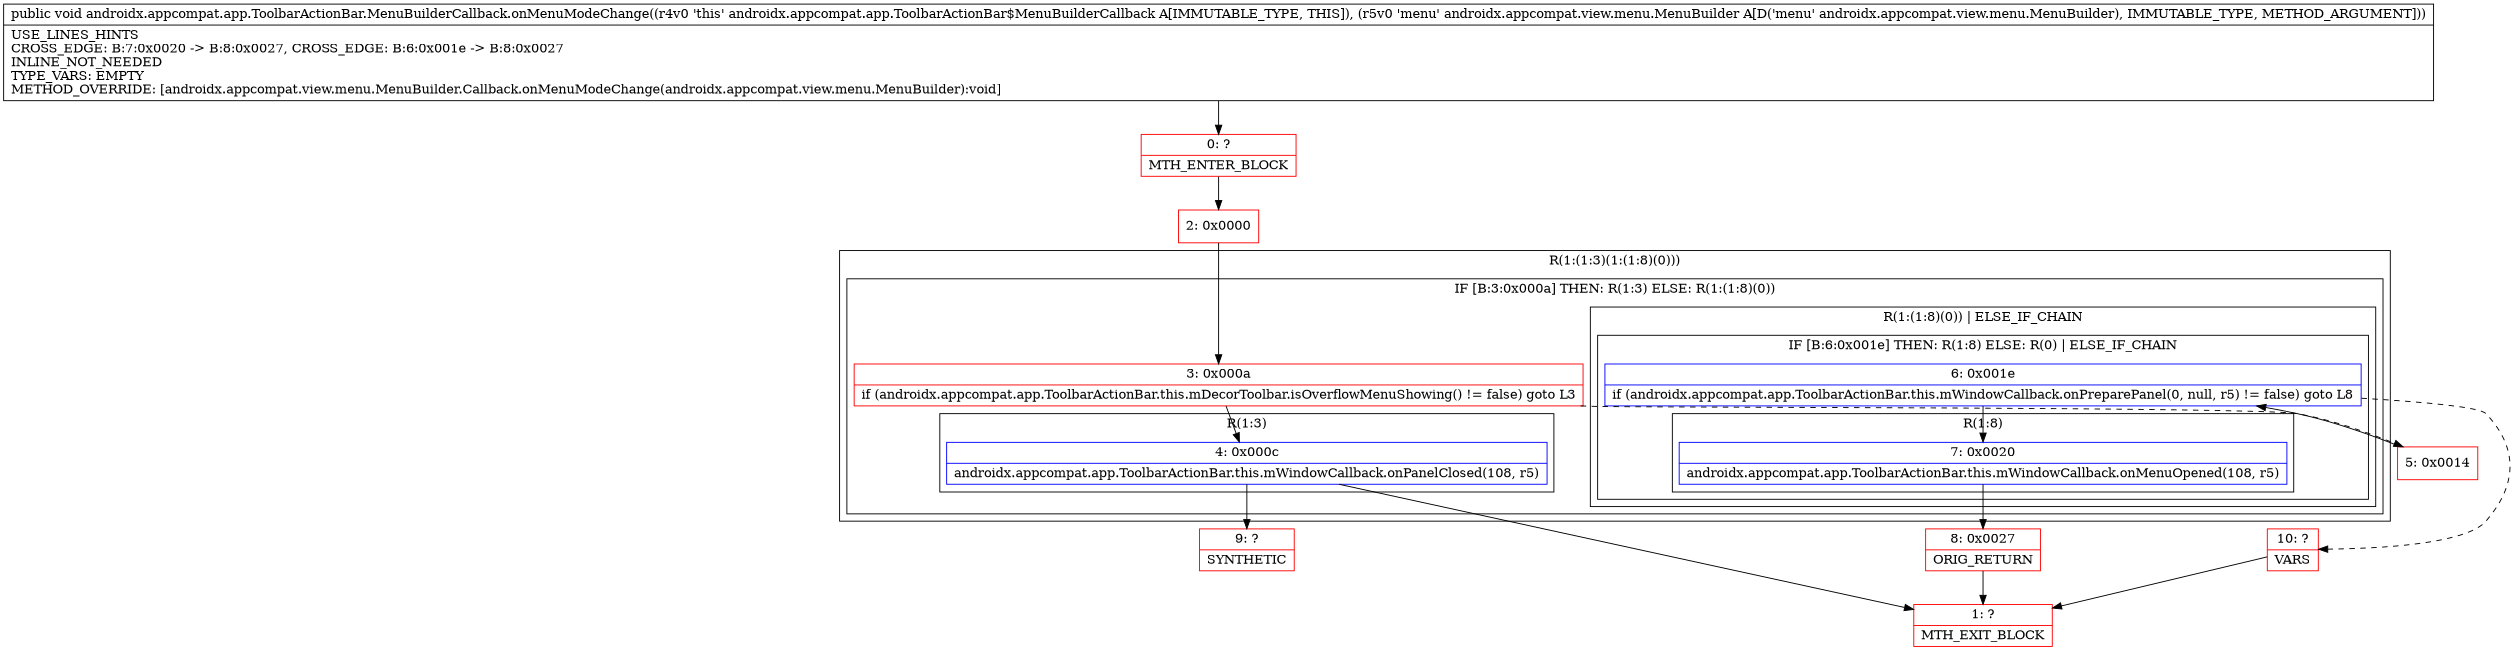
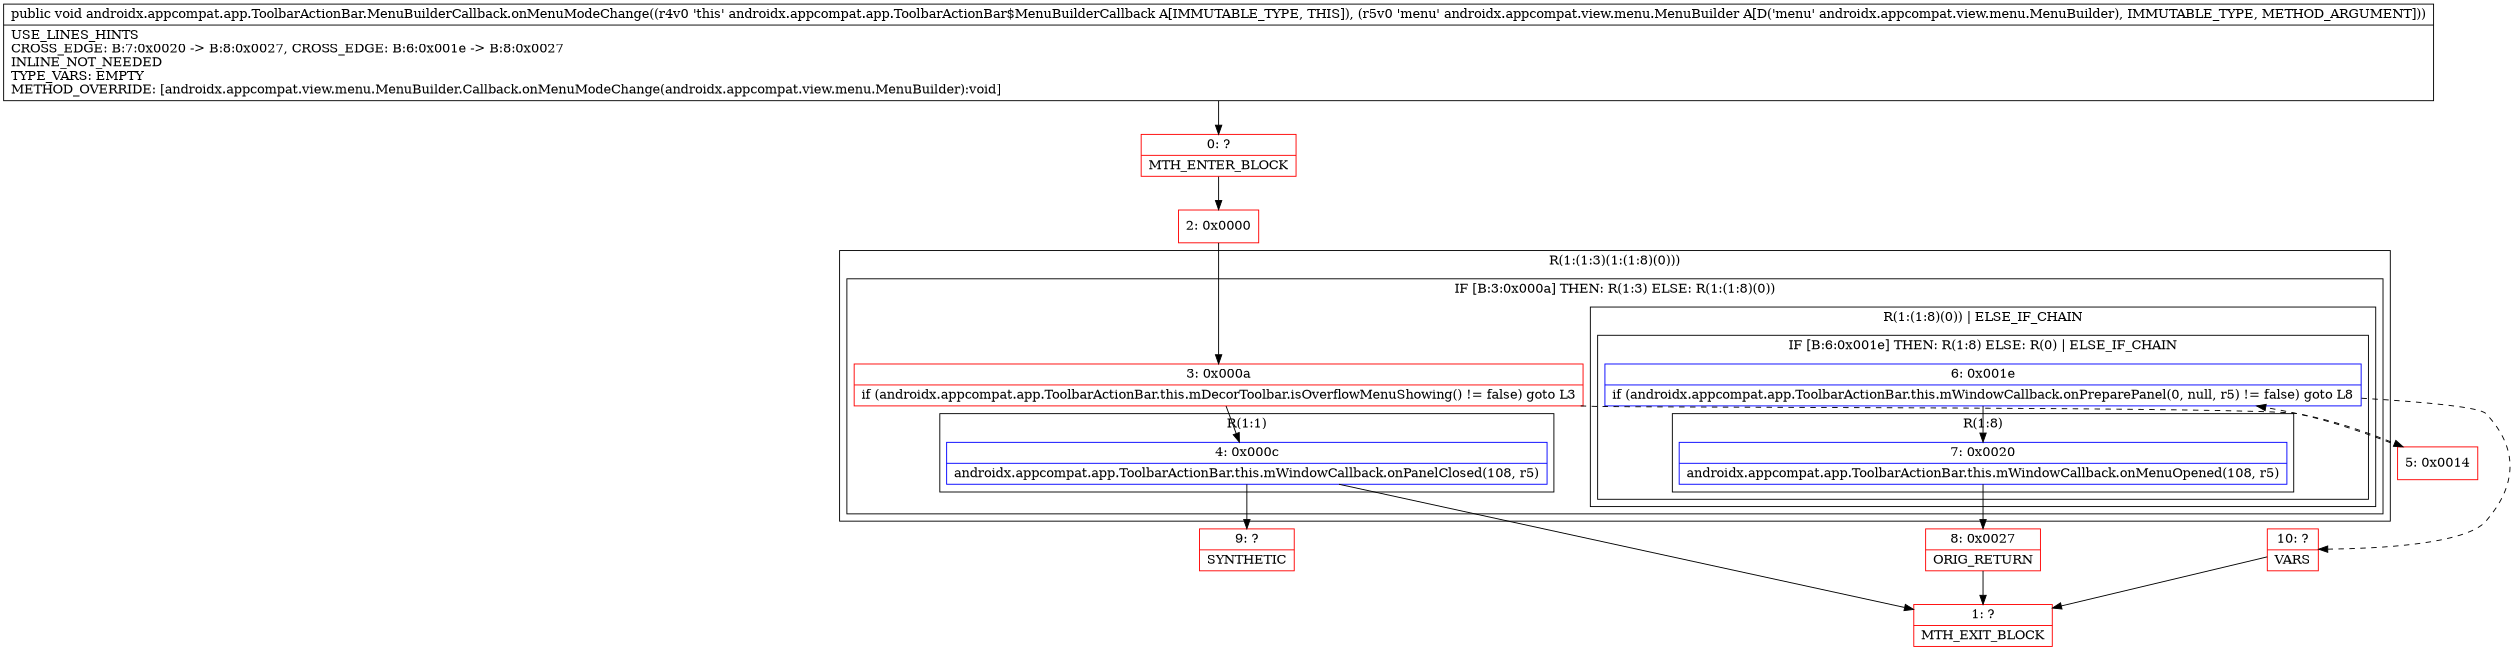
  digraph {
    node [color=red shape=record]
    n1 [color=blue label="{4\:\ 0x000c|androidx.appcompat.app.ToolbarActionBar.this.mWindowCallback.onPanelClosed(108, r5)\l}"]
    n2 [color=blue label="{7\:\ 0x0020|androidx.appcompat.app.ToolbarActionBar.this.mWindowCallback.onMenuOpened(108, r5)\l}"]
    n3 [color=blue label="{6\:\ 0x001e|if (androidx.appcompat.app.ToolbarActionBar.this.mWindowCallback.onPreparePanel(0, null, r5) != false) goto L8\l}"]
    n4 [label="{3\:\ 0x000a|if (androidx.appcompat.app.ToolbarActionBar.this.mDecorToolbar.isOverflowMenuShowing() != false) goto L3\l}"]
    n5 [label="{9\:\ ?|SYNTHETIC\l}"]
    n6 [label="{1\:\ ?|MTH_EXIT_BLOCK\l}"]
    n7 [label="{8\:\ 0x0027|ORIG_RETURN\l}"]
    n8 [label="{10\:\ ?|VARS\l}"]
    n9 [label="{5\:\ 0x0014}"]
    n10 [label="{0\:\ ?|MTH_ENTER_BLOCK\l}"]
    n11 [label="{2\:\ 0x0000}"]
    n12 [label="{public void androidx.appcompat.app.ToolbarActionBar.MenuBuilderCallback.onMenuModeChange((r4v0 'this' androidx.appcompat.app.ToolbarActionBar$MenuBuilderCallback A[IMMUTABLE_TYPE, THIS]), (r5v0 'menu' androidx.appcompat.view.menu.MenuBuilder A[D('menu' androidx.appcompat.view.menu.MenuBuilder), IMMUTABLE_TYPE, METHOD_ARGUMENT]))  | USE_LINES_HINTS\lCROSS_EDGE: B:7:0x0020 \-\> B:8:0x0027, CROSS_EDGE: B:6:0x001e \-\> B:8:0x0027\lINLINE_NOT_NEEDED\lTYPE_VARS: EMPTY\lMETHOD_OVERRIDE: [androidx.appcompat.view.menu.MenuBuilder.Callback.onMenuModeChange(androidx.appcompat.view.menu.MenuBuilder):void]\l}" color=""]
    subgraph cluster_1 {
      label="R(1:(1:3)(1:(1:8)(0)))"
      subgraph cluster_2 {
        label="IF [B:3:0x000a] THEN: R(1:3) ELSE: R(1:(1:8)(0))"
        n4
        subgraph cluster_3 {
-         label="R(1:3)"
+         label="R(1:1)"
          n1
        }
        subgraph cluster_4 {
          label="R(1:(1:8)(0)) | ELSE_IF_CHAIN\l"
          subgraph cluster_5 {
            label="IF [B:6:0x001e] THEN: R(1:8) ELSE: R(0) | ELSE_IF_CHAIN\l"
            n3
            subgraph cluster_6 {
              label="R(1:8)"
              n2
            }
            subgraph cluster_7 {
              label="R(0)"
            }
          }
        }
      }
    }
    n1 -> n5
    n1 -> n6
    n2 -> n7
    n3 -> n2
    n3 -> n8 [style=dashed]
    n4 -> n1
    n4 -> n9 [style=dashed]
    n7 -> n6
    n8 -> n6
-   n9 -> n3
+   n9 -> n3 [style=dashed]
    n10 -> n11
    n11 -> n4
    n12 -> n10
  }
